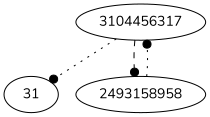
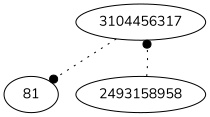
  strict digraph {
    fontname=Nunito
    node [fontname=Nunito]
    edge [arrowhead=dot fontname=Nunito style=dotted]
    n1 [label=3104456317]
-   81 [label=31]
+   81
    2493158958
    n1 -> 81
-   n1 -> 2493158958 [style=dashed]
    2493158958 -> n1
  }
